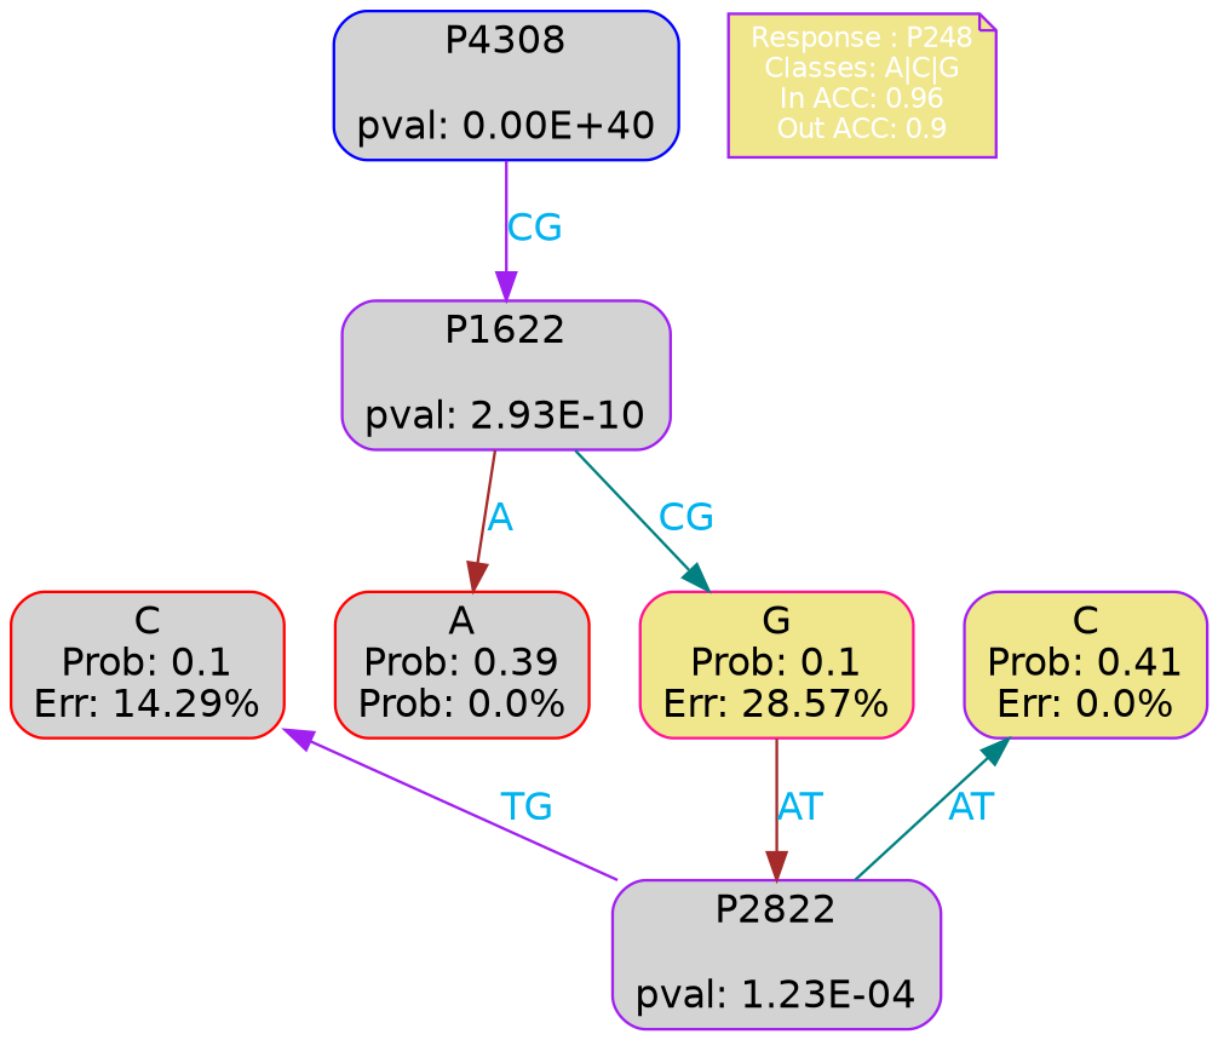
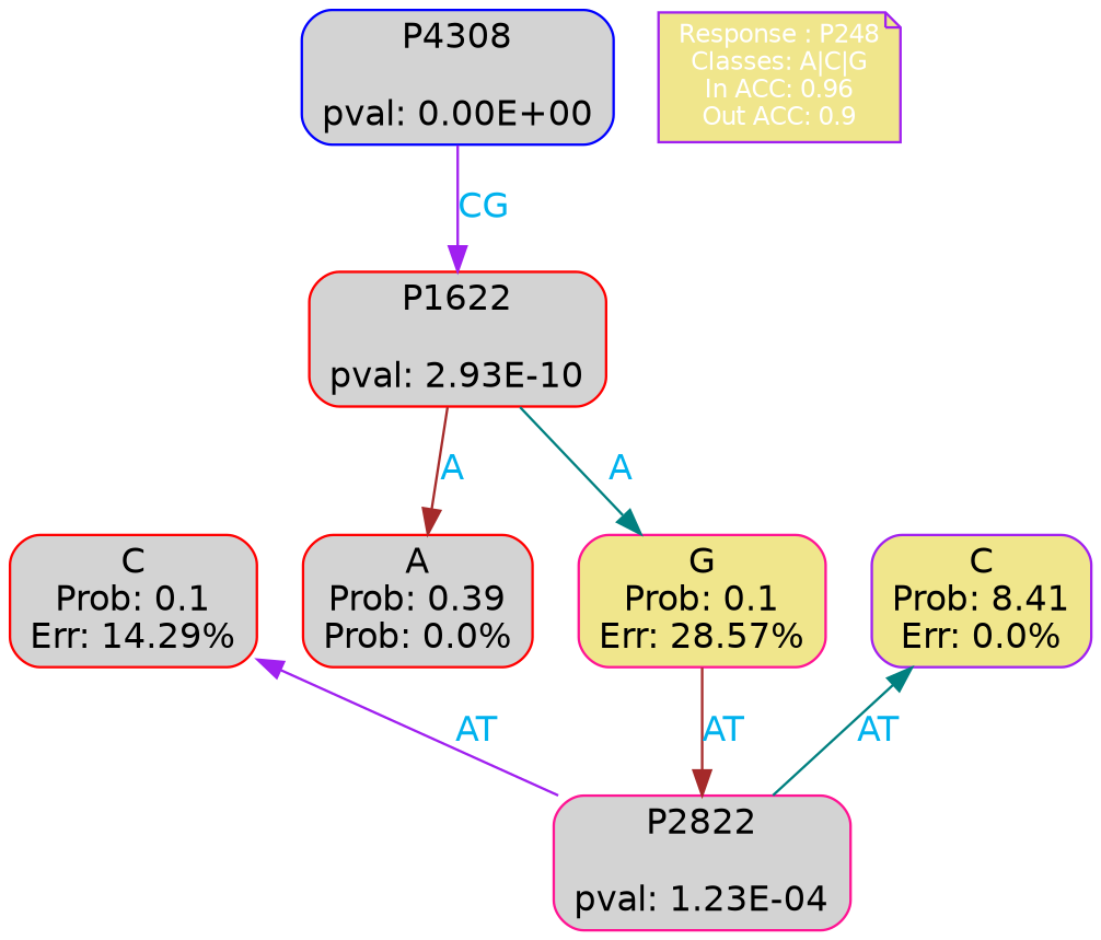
  digraph {
    ranksep=equally
    splines=polylines
    node [color=purple fillcolor=lightgrey fontname=helvetica shape=box style="filled, rounded"]
    edge [color=brown fontcolor=deepskyblue2 fontname=helvetica]
    n1 [color=red label="C\nProb: 0.1\nErr: 14.29%"]
-   n2 [fillcolor=khaki label="C\nProb: 0.41\nErr: 0.0%"]
+   n2 [fillcolor=khaki label="C\nProb: 8.41\nErr: 0.0%"]
    n3 [color=red label="A\nProb: 0.39\nProb: 0.0%"]
    n4 [color=deeppink fillcolor=khaki label="G\nProb: 0.1\nErr: 28.57%"]
    n5 [align=left fillcolor=khaki fontcolor=white fontsize=10 label="Response : P248\nClasses: A|C|G\nIn ACC: 0.96\nOut ACC: 0.9\n" shape=note style=filled]
-   n6 [color=blue label="P4308\n\npval: 0.00E+40"]
-   n7 [label="P2822\n\npval: 1.23E-04"]
-   n8 [label="P1622\n\npval: 2.93E-10"]
+   n6 [color=blue label="P4308\n\npval: 0.00E+00"]
+   n7 [color=deeppink label="P2822\n\npval: 1.23E-04"]
+   n8 [color=red label="P1622\n\npval: 2.93E-10"]
    subgraph sub_1 {
      rank=same
      n1
      n2
      n3
      n4
    }
    subgraph sub_2 {
      rank=same
      n5
      n6
    }
    n4 -> n7 [label=AT]
    n6 -> n8 [color=purple label=CG]
-   n7 -> n1 [color=purple label=TG]
+   n7 -> n1 [color=purple label=AT]
    n7 -> n2 [color=teal label=AT]
    n8 -> n3 [label=A]
-   n8 -> n4 [color=teal label=CG]
+   n8 -> n4 [color=teal label=A]
  }
